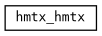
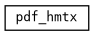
  digraph {
    rankdir=TB
    fontname="DejaVu Sans Mono"
-   n1 [color=black fillcolor=white fontname="DejaVu Sans Mono" fontsize=10 height=0.2 label=hmtx_hmtx shape=record style=filled width=0.4]
+   n1 [color=black fillcolor=white fontname="DejaVu Sans Mono" fontsize=10 height=0.2 label=pdf_hmtx shape=record style=filled width=0.4]
  }
